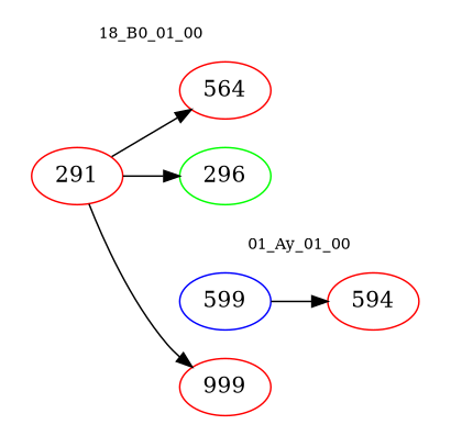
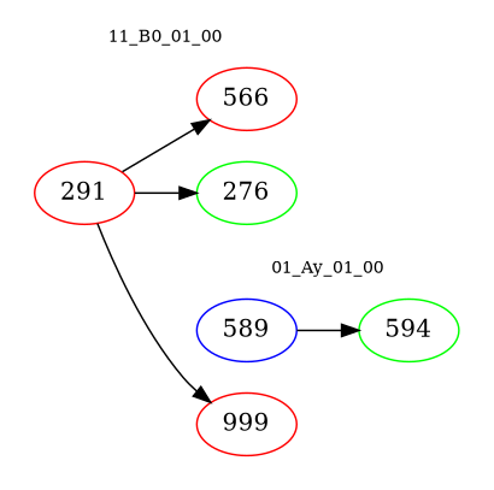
  digraph {
    rankdir=LR
    node [color=red]
    edge [color=black]
-   n1 [color=blue label=599]
+   n1 [color=blue label=589]
    n2 [label=999]
-   n3 [label=594]
+   n3 [color=green label=594]
    n4 [label=291]
-   n5 [color=green label=296]
-   n6 [label=564]
+   n5 [color=green label=276]
+   n6 [label=566]
    subgraph cluster_1 {
      color=white
      fontsize=10
      label="01_Ay_01_00"
      n1
      n2
      n3
    }
    subgraph cluster_2 {
      color=white
      fontsize=10
-     label="18_B0_01_00"
+     label="11_B0_01_00"
      n4
      n5
      n6
    }
    n1 -> n3
    n4 -> n2
    n4 -> n5
    n4 -> n6
  }
